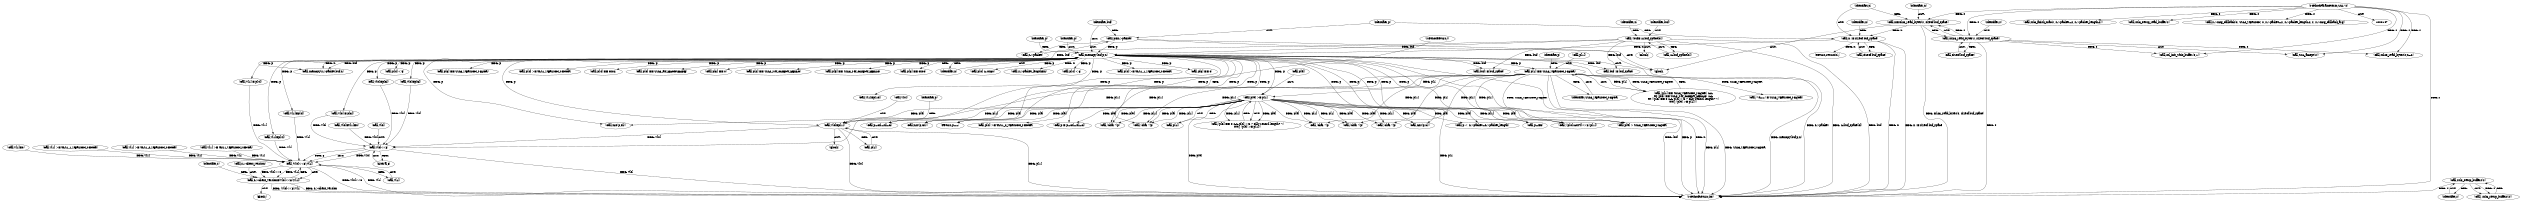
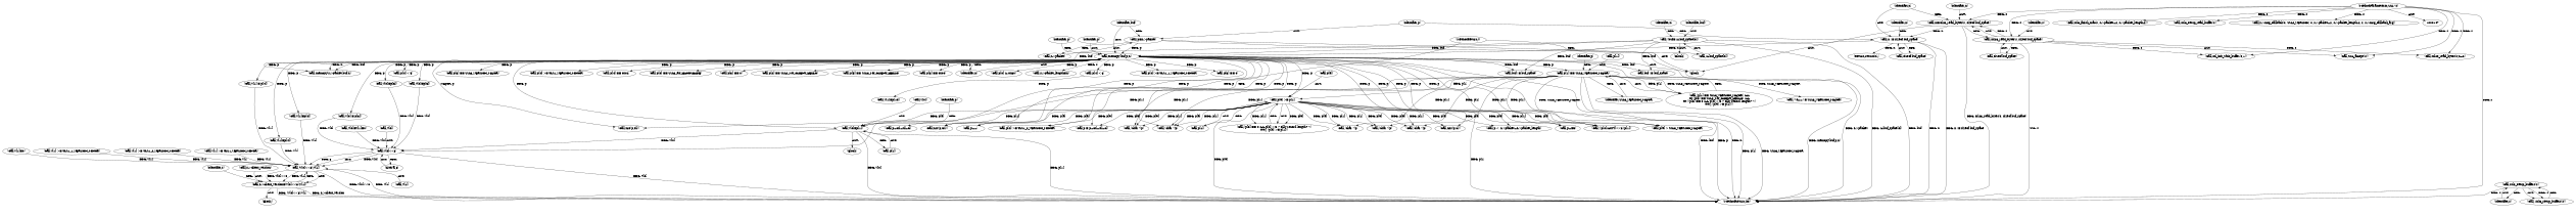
  digraph {
    n1 [label="(Call,v[0]=p[1])"]
    n2 [label="(Call,v[0]<<8)"]
    n3 [label="(Call,p[1])"]
    n4 [label="(Block,)"]
    n5 [label="(MethodReturn,int)"]
    n6 [label="(Call,(v[0]<<8)|v[1])"]
    n7 [label="(Literal,8)"]
    n8 [label="(Call,p[1] == SSL3_VERSION_MAJOR)"]
    n9 [label="(Call,p[9] >= p[1])"]
    n10 [label="(Call,(char *)p)"]
    n11 [label="(Identifier,SSL3_VERSION_MAJOR)"]
    n12 [label="(Call,(p[1] == SSL3_VERSION_MAJOR) &&\n\t\t\t (p[5] == SSL3_MT_CLIENT_HELLO) &&\n\t\t\t ((p[3] == 0 && p[4] < 5 /* silly record length? */)\n\t\t\t\t|| (p[9] >= p[1])))"]
    n13 [label="(Call,(char *)p)"]
    n14 [label="(Call,(char *)p)"]
    n15 [label="(Call,((p[0]&0x7f)<<8)|p[1])"]
    n16 [label="(Call,p[9] > SSL3_VERSION_MAJOR)"]
    n17 [label="(Call,(char *)p)"]
    n18 [label="(Call,*(d++) = SSL3_VERSION_MAJOR)"]
    n19 [label="(Call,(char *)p)"]
-   n20 [label="(Return,p++)"]
+   n20 [label="(Call,p++)"]
    n21 [label="(Call,p = p+csl+sil+cl)"]
    n22 [label="(Call,n2s(p,sil))"]
    n23 [label="(Call,n2s(p,cl))"]
    n24 [label="(Call,p <  s->packet+s->packet_length)"]
    n25 [label="(Call,p+=5)"]
    n26 [label="(Call,p+csl+sil+cl)"]
    n27 [label="(Call,n2s(p,csl))"]
    n28 [label="(Call,p[1])"]
    n29 [label="(Call,(p[3] == 0 && p[4] < 5 /* silly record length? */)\n\t\t\t\t|| (p[9] >= p[1]))"]
    n30 [label="(Call,memcpy(buf,p,n))"]
    n31 [label="(Call,buf != buf_space)"]
    n32 [label="(Call,p[4] < 5)"]
    n33 [label="(Call,p[4] < 6)"]
    n34 [label="(Call,p[4] >= TLS1_2_VERSION_MINOR)"]
    n35 [label="(Call,p[3] == SSL3_VERSION_MAJOR)"]
    n36 [label="(Call,v[0] = p[3])"]
    n37 [label="(Call,p[4] >= TLS1_VERSION_MINOR)"]
    n38 [label="(Call,memcpy(s->packet,buf,n))"]
    n39 [label="(Call,p[4] == 0x02)"]
    n40 [label="(Call,v[1] = p[4])"]
    n41 [label="(Call,v[1]=p[4])"]
    n42 [label="(Call,p[0] == SSL3_RT_HANDSHAKE)"]
    n43 [label="(Call,p[3] == 0)"]
    n44 [label="(Call,p[2] == SSL2_MT_CLIENT_HELLO)"]
    n45 [label="(Call,v[0]=p[3])"]
    n46 [label="(Call,p[5] == SSL3_MT_CLIENT_HELLO)"]
    n47 [label="(Call,p[3] == 0x00)"]
    n48 [label="(Call,v[1]=p[4])"]
    n49 [label="(Call,buf != buf_space)"]
    n50 [label="(Identifier,n)"]
    n51 [label="(Call,p[0] & 0x80)"]
    n52 [label="(Call,v[1]=p[10])"]
    n53 [label="(Call,s->packet_length=n)"]
    n54 [label="(Block,)"]
    n55 [label="(Call,p[4] >= TLS1_1_VERSION_MINOR)"]
    n56 [label="(Call,p[3] == 0)"]
    n57 [label="(Call,v[0]=p[3])"]
    n58 [label="(Call,*buf= &(buf_space[0]))"]
    n59 [label="(Block,)"]
    n60 [label="(Call,&(buf_space[0]))"]
    n61 [label="(Call,p=s->packet)"]
    n62 [label="(Call,s->packet)"]
    n63 [label="(Call,n != sizeof buf_space)"]
    n64 [label="(Return,return(n);)"]
    n65 [label="(Call,sizeof buf_space)"]
    n66 [label="(Call,n=ssl23_read_bytes(s, sizeof buf_space))"]
    n67 [label="(Call,ssl23_read_bytes(s, sizeof buf_space))"]
    n68 [label="(Call,SSL_accept(s))"]
    n69 [label="(Call,ssl23_read_bytes(s,n+2))"]
    n70 [label="(Call,sizeof buf_space)"]
    n71 [label="(Call,ssl_init_wbio_buffer(s,1))"]
    n72 [label="(Call,ssl3_setup_buffers(s))"]
    n73 [label="(Call,!ssl3_setup_buffers(s))"]
    n74 [label="(Identifier,s)"]
    n75 [label="(MethodParameterIn,SSL *s)"]
    n76 [label="(Call,ssl3_finish_mac(s, s->packet+2, s->packet_length-2))"]
    n77 [label="(Call,ssl3_setup_read_buffer(s))"]
    n78 [label="(Call,s->msg_callback(0, SSL2_VERSION, 0, s->packet+2, s->packet_length-2, s, s->msg_callback_arg))"]
    1000147
    n80 [label="(Call,s->client_version=(v[0]<<8)|v[1])"]
    n81 [label="(Call,v[1])"]
    n82 [label="(Block,)"]
    n83 [label="(MethodReturn,v)"]
    n84 [label="(Call,v[0]=v[1]=0)"]
    n85 [label="(Identifier,n)"]
    n86 [label="(Call,v[1] >= TLS1_2_VERSION_MINOR)"]
    n87 [label="(Identifier,p)"]
    n88 [label="(Call,s->client_version)"]
    n89 [label="(Identifier,s)"]
    n90 [label="(Identifier,p)"]
    n91 [label="(Identifier,p)"]
    n92 [label="(Call,p[1])"]
    n93 [label="(Identifier,buf)"]
    n94 [label="(Identifier,n)"]
    n95 [label="(Identifier,p)"]
    n96 [label="(Call,v[0])"]
    n97 [label="(Identifier,p)"]
    n98 [label="(Call,v[1] >= TLS1_VERSION_MINOR)"]
    n99 [label="(Identifier,s)"]
    n100 [label="(Call,p[9])"]
    n101 [label="(Identifier,buf)"]
    n102 [label="(Identifier,n)"]
    n103 [label="(Call,v[1]=0)"]
    n104 [label="(Call,v[0])"]
    n105 [label="(Identifier,n)"]
    n106 [label="(Call,v[1] >= TLS1_1_VERSION_MINOR)"]
    n1 -> n2 [label="DDG: v[0]"]
    n1 -> n3 [label="CFG: "]
    n1 -> n4 [label="AST: "]
    n1 -> n5 [label="DDG: v[0]"]
    n1 -> n5 [label="DDG: p[1]"]
    n2 -> n5 [label="DDG: v[0]"]
    n2 -> n6 [label="AST: "]
    n2 -> n6 [label="DDG: v[0]"]
    n2 -> n6 [label="DDG: 8"]
    n2 -> n7 [label="CFG: "]
    n3 -> n1 [label="AST: "]
    n6 -> n5 [label="DDG: v[0]<<8"]
    n6 -> n5 [label="DDG: v[1]"]
    n6 -> n80 [label="AST: "]
    n6 -> n80 [label="DDG: v[0]<<8"]
    n6 -> n80 [label="DDG: v[1]"]
-   n6 -> n81 [label="CFG: "]
    n7 -> n2 [label="AST: "]
    n8 -> n1 [label="DDG: p[1]"]
    n8 -> n5 [label="DDG: p[1]"]
    n8 -> n5 [label="DDG: SSL3_VERSION_MAJOR"]
    n8 -> n9 [label="DDG: p[1]"]
    n8 -> n10 [label="DDG: p[1]"]
    n8 -> n11 [label="CFG: "]
    n8 -> n12 [label="AST: "]
    n8 -> n12 [label="DDG: p[1]"]
    n8 -> n12 [label="DDG: SSL3_VERSION_MAJOR"]
    n8 -> n13 [label="DDG: p[1]"]
    n8 -> n14 [label="DDG: p[1]"]
    n8 -> n15 [label="DDG: p[1]"]
    n8 -> n16 [label="DDG: SSL3_VERSION_MAJOR"]
    n8 -> n17 [label="DDG: p[1]"]
    n8 -> n18 [label="DDG: SSL3_VERSION_MAJOR"]
    n8 -> n19 [label="DDG: p[1]"]
    n9 -> n1 [label="DDG: p[1]"]
    n9 -> n5 [label="DDG: p[9]"]
    n9 -> n5 [label="DDG: p[1]"]
    n9 -> n10 [label="DDG: p[9]"]
    n9 -> n10 [label="DDG: p[1]"]
    n9 -> n13 [label="DDG: p[9]"]
    n9 -> n13 [label="DDG: p[1]"]
    n9 -> n14 [label="DDG: p[9]"]
    n9 -> n14 [label="DDG: p[1]"]
    n9 -> n15 [label="DDG: p[1]"]
    n9 -> n16 [label="DDG: p[9]"]
    n9 -> n17 [label="DDG: p[9]"]
    n9 -> n17 [label="DDG: p[1]"]
    n9 -> n19 [label="DDG: p[9]"]
    n9 -> n19 [label="DDG: p[1]"]
    n9 -> n20 [label="DDG: p[9]"]
    n9 -> n21 [label="DDG: p[9]"]
    n9 -> n22 [label="DDG: p[9]"]
    n9 -> n23 [label="DDG: p[9]"]
    n9 -> n24 [label="DDG: p[9]"]
    n9 -> n25 [label="DDG: p[9]"]
-   n9 -> n26 [label="DDG: p[9]"]
+   n9 -> n34 [label="DDG: p[9]"]
    n9 -> n27 [label="DDG: p[9]"]
    n9 -> n28 [label="CFG: "]
    n9 -> n29 [label="AST: "]
    n9 -> n29 [label="DDG: p[9]"]
    n9 -> n29 [label="DDG: p[1]"]
    n11 -> n8 [label="AST: "]
    n12 -> n8 [label="CFG: "]
    n28 -> n9 [label="AST: "]
    n29 -> n9 [label="CFG: "]
    n30 -> n1 [label="DDG: p"]
    n30 -> n5 [label="DDG: buf"]
    n30 -> n5 [label="DDG: p"]
    n30 -> n5 [label="DDG: n"]
    n30 -> n5 [label="DDG: memcpy(buf,p,n)"]
    n30 -> n8 [label="DDG: p"]
    n30 -> n9 [label="DDG: p"]
    n30 -> n13 [label="DDG: p"]
    n30 -> n15 [label="DDG: p"]
    n30 -> n16 [label="DDG: p"]
    n30 -> n20 [label="DDG: p"]
    n30 -> n21 [label="DDG: p"]
-   n30 -> n22 [label="DDG: p"]
+   n30 -> n22 [label="MAJOR: p"]
    n30 -> n23 [label="DDG: p"]
    n30 -> n24 [label="DDG: p"]
    n30 -> n25 [label="DDG: p"]
    n30 -> n26 [label="DDG: p"]
    n30 -> n27 [label="DDG: p"]
    n30 -> n31 [label="DDG: buf"]
    n30 -> n32 [label="DDG: p"]
    n30 -> n33 [label="DDG: p"]
    n30 -> n34 [label="DDG: p"]
    n30 -> n35 [label="DDG: p"]
    n30 -> n36 [label="DDG: p"]
    n30 -> n37 [label="DDG: p"]
    n30 -> n38 [label="DDG: buf"]
    n30 -> n38 [label="DDG: n"]
    n30 -> n39 [label="DDG: p"]
    n30 -> n40 [label="DDG: p"]
    n30 -> n41 [label="DDG: p"]
    n30 -> n42 [label="DDG: p"]
    n30 -> n43 [label="DDG: p"]
    n30 -> n44 [label="DDG: p"]
    n30 -> n45 [label="DDG: p"]
    n30 -> n46 [label="DDG: p"]
-   n30 -> n47 [label="CFG: "]
+   n30 -> n47 [label="DDG: p"]
    n30 -> n48 [label="DDG: p"]
    n30 -> n49 [label="DDG: buf"]
    n30 -> n50 [label="CFG: "]
    n30 -> n51 [label="DDG: p"]
-   n30 -> n52 [label="DDG: p"]
-   n30 -> n53 [label="DDG: n"]
+   n33 -> n52 [label="DDG: p"]
+   n30 -> n53 [label="DDG: s"]
    n30 -> n54 [label="AST: "]
    n30 -> n55 [label="DDG: p"]
    n30 -> n56 [label="DDG: p"]
    n30 -> n57 [label="DDG: p"]
    n36 -> n2 [label="DDG: v[0]"]
    n40 -> n6 [label="DDG: v[1]"]
    n41 -> n6 [label="DDG: v[1]"]
    n45 -> n2 [label="DDG: v[0]"]
    n48 -> n6 [label="DDG: v[1]"]
    n50 -> n30 [label="AST: "]
    n57 -> n2 [label="DDG: v[0]"]
    n58 -> n5 [label="DDG: buf"]
    n58 -> n5 [label="DDG: &(buf_space[0])"]
    n58 -> n30 [label="DDG: buf"]
    n58 -> n31 [label="DDG: buf"]
    n58 -> n38 [label="DDG: buf"]
    n58 -> n49 [label="DDG: buf"]
    n58 -> n59 [label="AST: "]
-   n58 -> n60 [label="CFG: "]
+   n83 -> n60 [label="CFG: "]
    n60 -> n58 [label="AST: "]
    n61 -> n5 [label="DDG: s->packet"]
    n61 -> n30 [label="DDG: p"]
    n61 -> n54 [label="AST: "]
    n61 -> n62 [label="CFG: "]
    n62 -> n61 [label="AST: "]
    n63 -> n5 [label="DDG: n"]
    n63 -> n5 [label="DDG: n != sizeof buf_space"]
    n63 -> n30 [label="DDG: n"]
    n63 -> n64 [label="DDG: n"]
    n63 -> n65 [label="CFG: "]
    n65 -> n63 [label="AST: "]
    n66 -> n5 [label="DDG: ssl23_read_bytes(s, sizeof buf_space)"]
    n66 -> n54 [label="AST: "]
    n66 -> n63 [label="DDG: n"]
    n66 -> n67 [label="CFG: "]
-   n67 -> n5 [label="DDG: s"]
+   n67 -> n5 [label="SSL: s"]
    n67 -> n66 [label="AST: "]
    n67 -> n66 [label="DDG: s"]
    n67 -> n68 [label="AST: "]
    n67 -> n69 [label="DDG: s"]
    n67 -> n70 [label="CFG: "]
    n67 -> n71 [label="DDG: s"]
    n70 -> n67 [label="AST: "]
    n72 -> n5 [label="DDG: s"]
    n72 -> n73 [label="AST: "]
    n72 -> n73 [label="DDG: s"]
    n72 -> n74 [label="CFG: "]
    n73 -> n72 [label="CFG: "]
    n74 -> n72 [label="AST: "]
    n75 -> n5 [label="DDG: s"]
    n75 -> n66 [label="DDG: s"]
    n75 -> n67 [label="DDG: s"]
    n75 -> n68 [label="DDG: s"]
    n75 -> n69 [label="DDG: s"]
    n75 -> n71 [label="DDG: s"]
    n75 -> n76 [label="DDG: s"]
    n75 -> n77 [label="DDG: s"]
    n75 -> n78 [label="DDG: s"]
    n75 -> 1000147 [label="AST: "]
    n80 -> n5 [label="DDG: s->client_version"]
    n80 -> n5 [label="DDG: (v[0]<<8)|v[1]"]
    n80 -> n6 [label="CFG: "]
    n80 -> n82 [label="AST: "]
    n81 -> n6 [label="AST: "]
    n83 -> n2 [label="CFG: "]
    n84 -> n2 [label="DDG: v[0]"]
    n85 -> n63 [label="AST: "]
    n85 -> n66 [label="CFG: "]
    n86 -> n6 [label="DDG: v[1]"]
    n87 -> n61 [label="AST: "]
    n87 -> n63 [label="CFG: "]
    n88 -> n80 [label="AST: "]
    n89 -> n67 [label="AST: "]
    n90 -> n30 [label="CFG: "]
    n91 -> n30 [label="AST: "]
    n92 -> n8 [label="AST: "]
    n93 -> n30 [label="AST: "]
    n93 -> n61 [label="CFG: "]
    n94 -> n58 [label="CFG: "]
    n95 -> n8 [label="CFG: "]
    n96 -> n1 [label="AST: "]
    n97 -> n1 [label="CFG: "]
    n98 -> n6 [label="DDG: v[1]"]
    n99 -> n80 [label="CFG: "]
    n100 -> n9 [label="AST: "]
    n101 -> n58 [label="AST: "]
    n102 -> n63 [label="CFG: "]
    n103 -> n6 [label="DDG: v[1]"]
    n104 -> n2 [label="AST: "]
    n105 -> n66 [label="AST: "]
    n106 -> n6 [label="DDG: v[1]"]
  }
